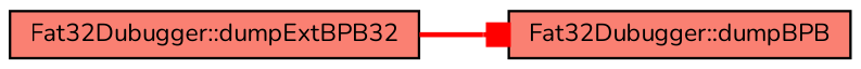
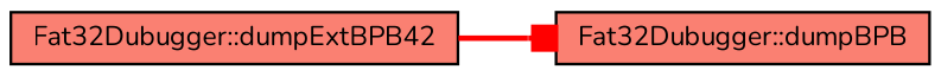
  digraph {
    rankdir=LR
    fontname=Nunito
    node [color=black fillcolor=salmon fontname=Nunito fontsize=10 shape=record style=filled]
-   n1 [fontcolor=black height=0.2 label="Fat32Dubugger::dumpExtBPB32" width=0.4]
+   n1 [fontcolor=black height=0.2 label="Fat32Dubugger::dumpExtBPB42" width=0.4]
    n2 [height=0.2 label="Fat32Dubugger::dumpBPB" width=0.4]
    n1 -> n2 [color=red fontname=Nunito fontsize=10 labelfontname=Helvetica labelfontsize=10 style=bold arrowhead=box]
  }
